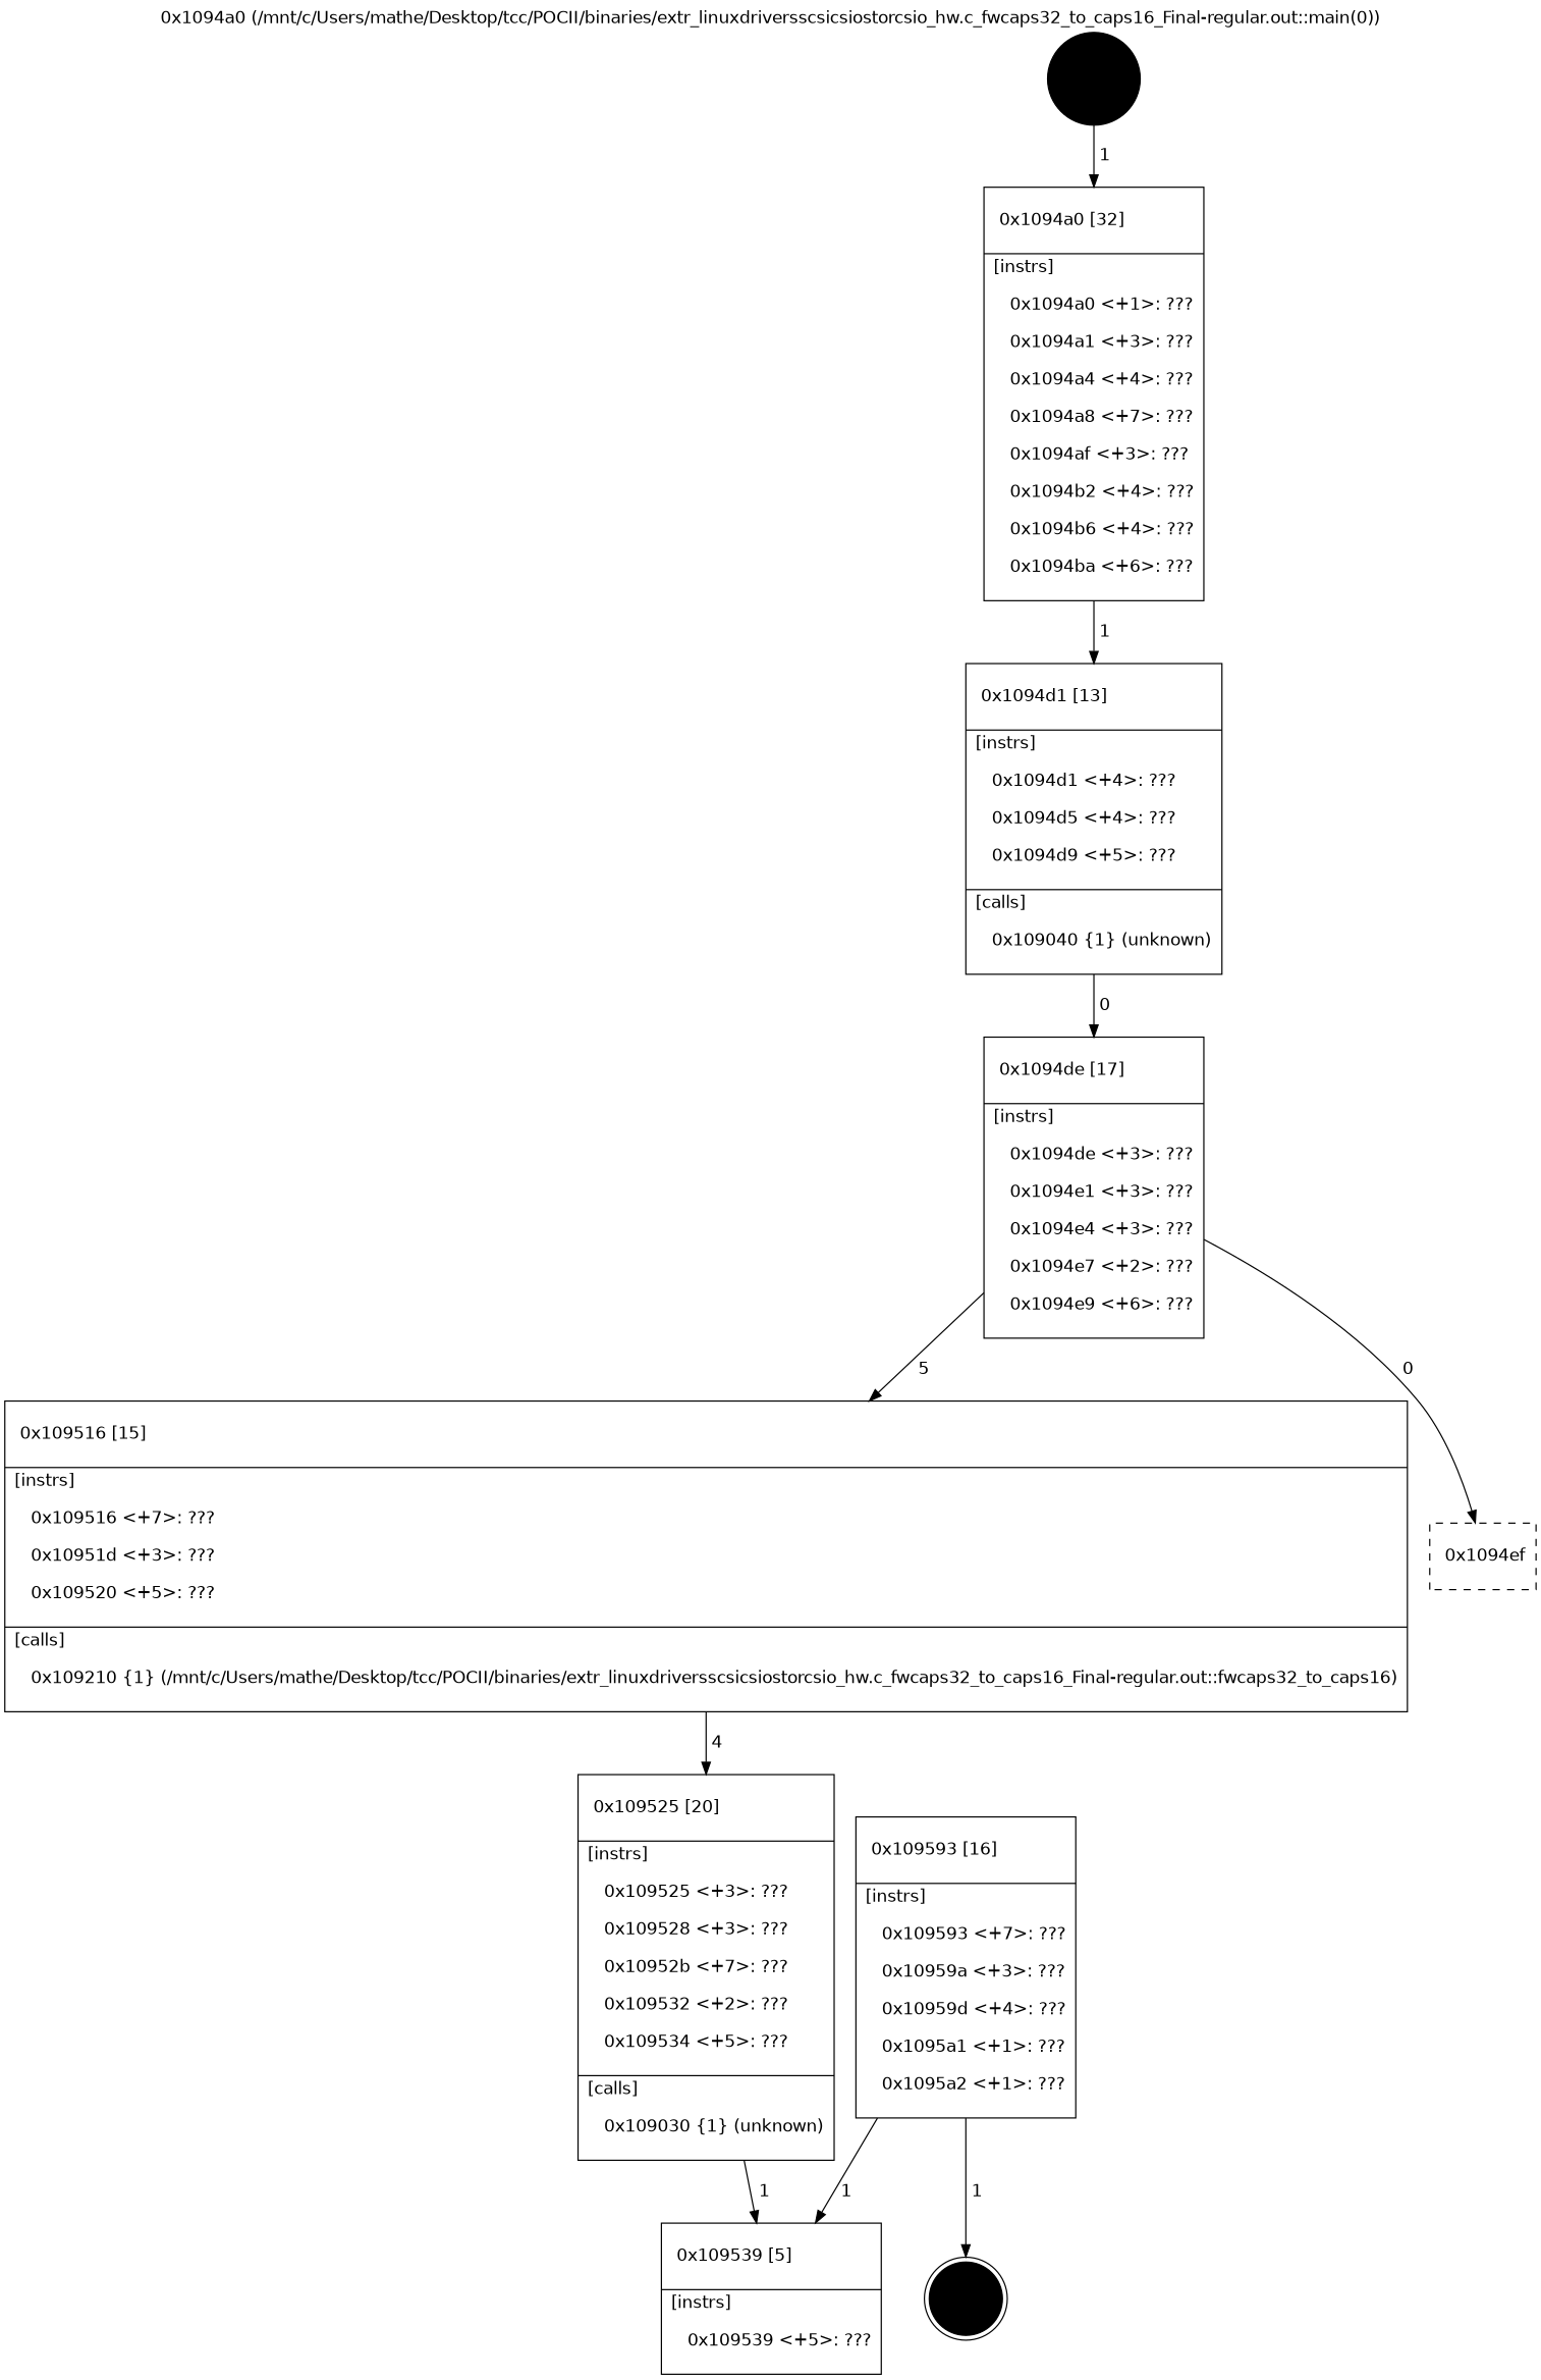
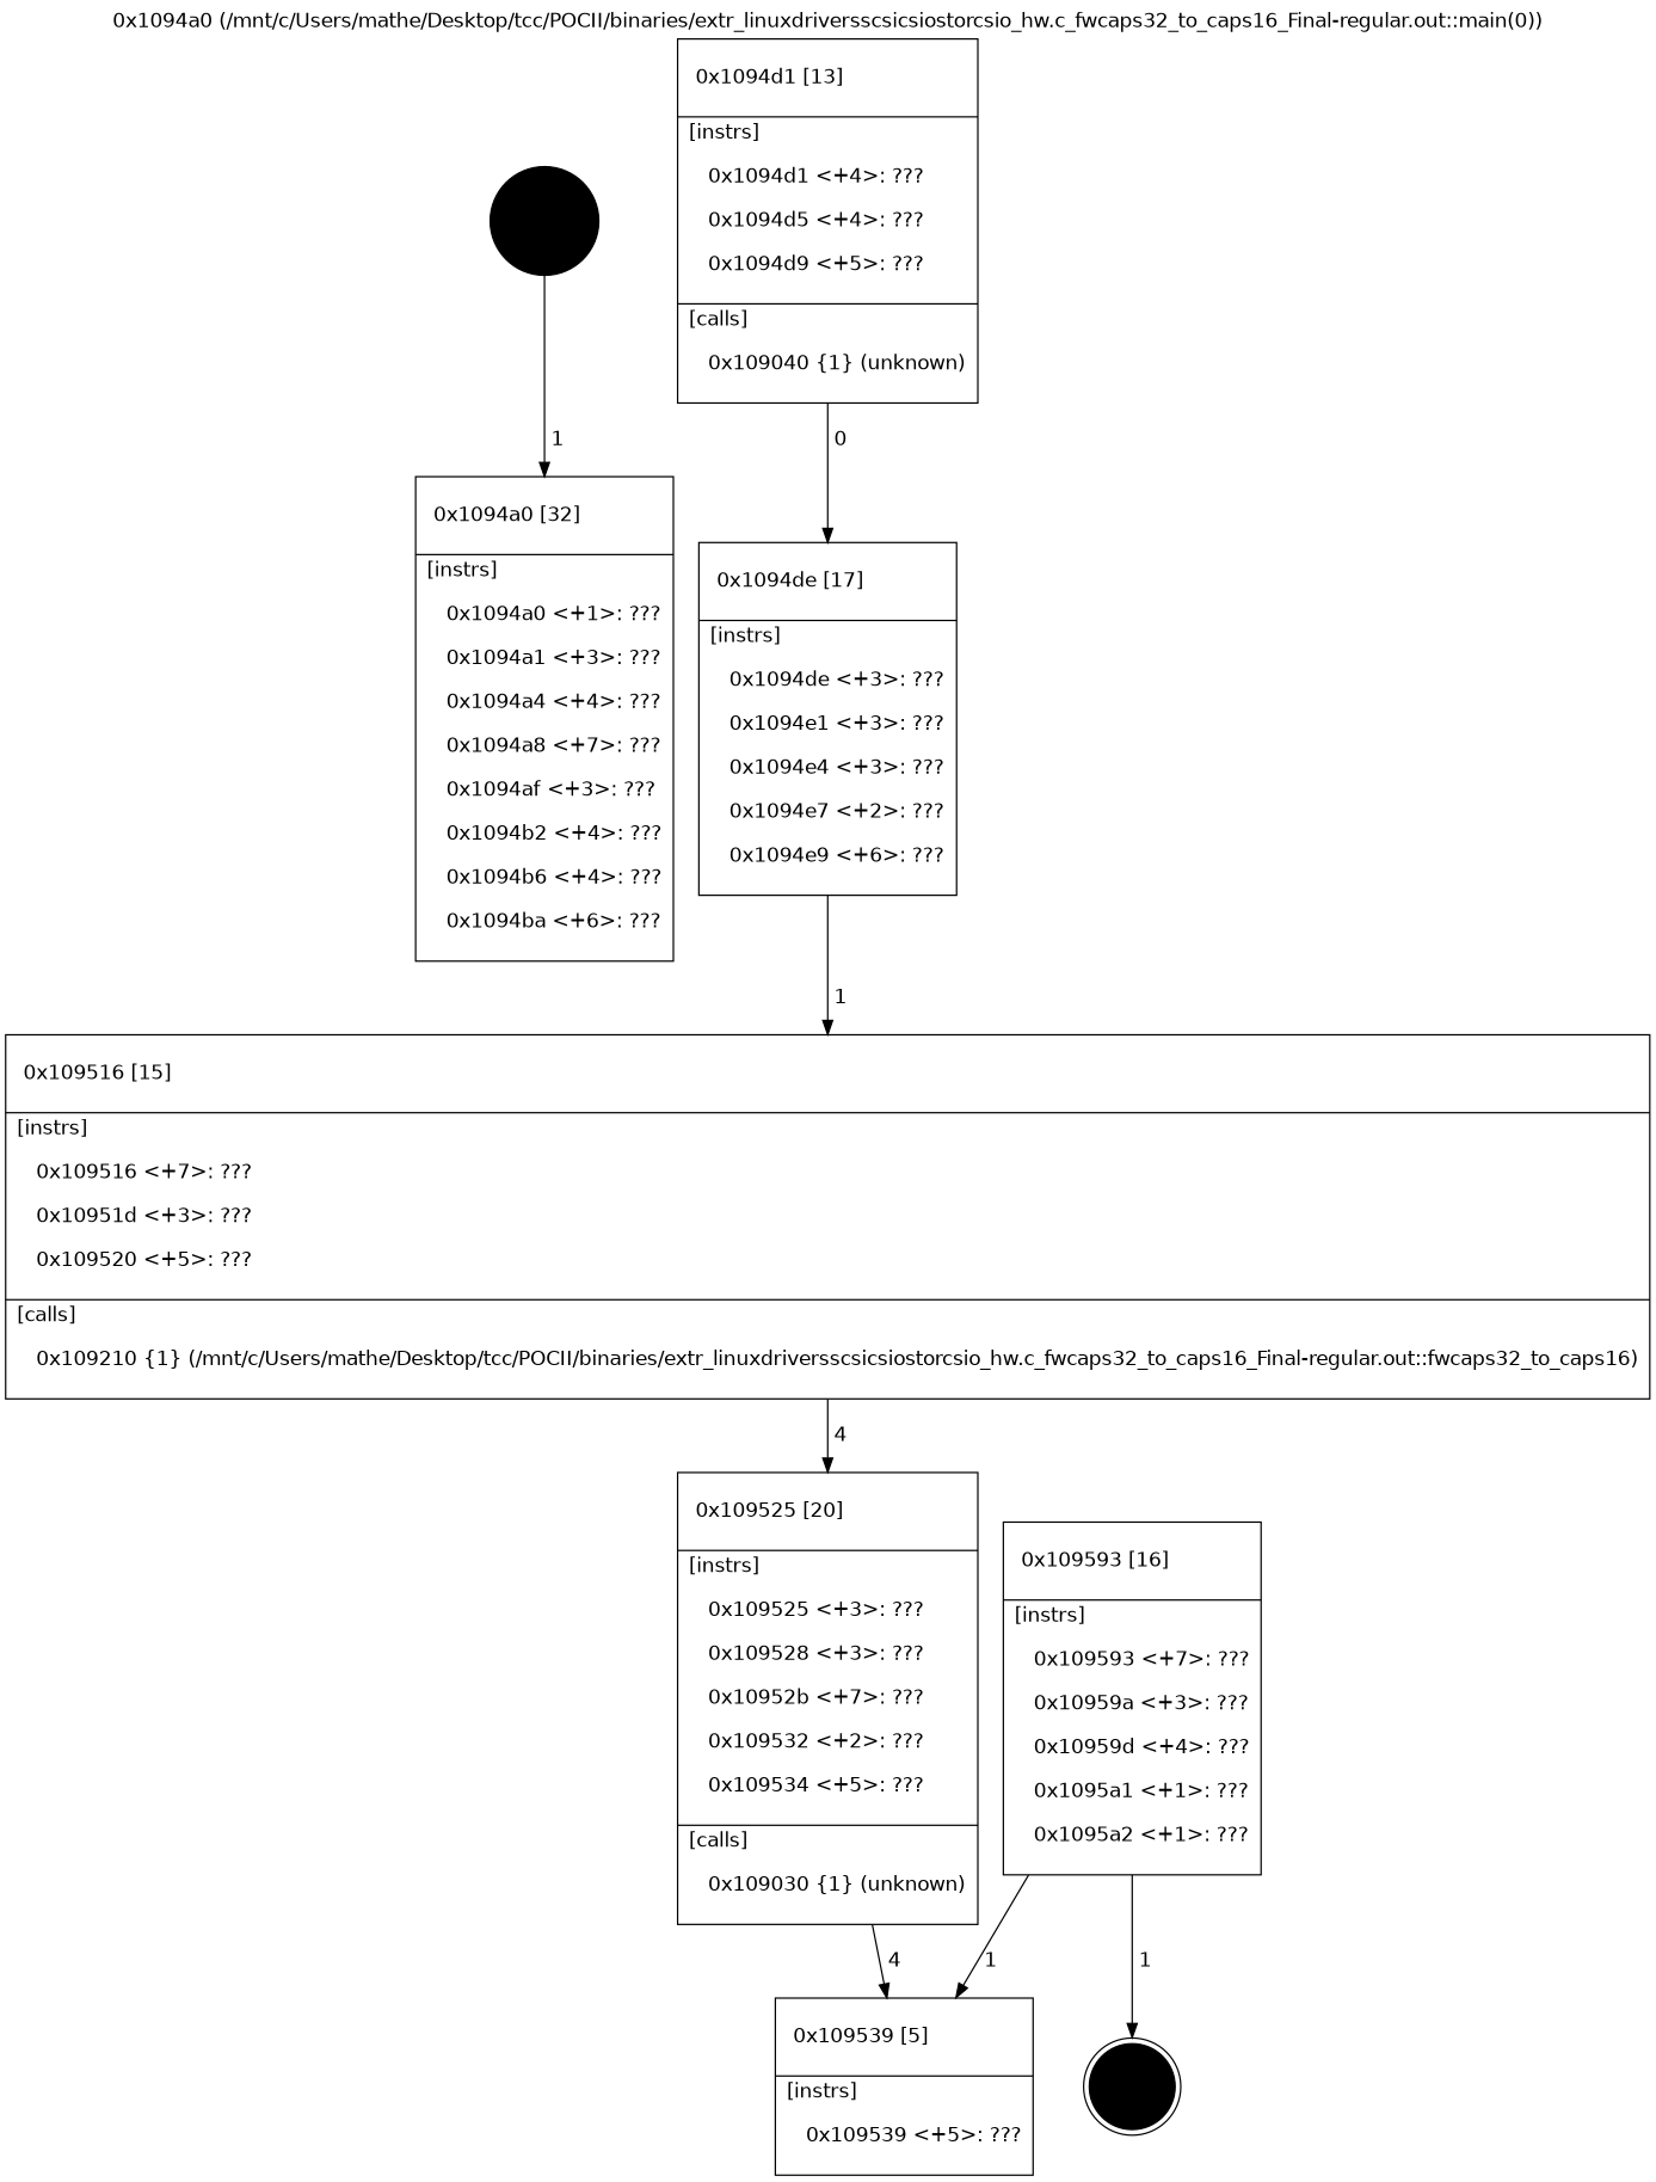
  digraph {
    fontname="DejaVu Sans"
    label="0x1094a0 (/mnt/c/Users/mathe/Desktop/tcc/POCII/binaries/extr_linuxdriversscsicsiostorcsio_hw.c_fwcaps32_to_caps16_Final-regular.out::main(0))"
    labelloc=t
    node [fontname="DejaVu Sans" shape=record]
    edge [fontname="DejaVu Sans"]
    Entry [fillcolor=black height=0.3 shape=circle style=filled width=0.3]
    n2 [label="{\n     0x1094a0 [32]\l\n     | [instrs]\l\n     &nbsp;&nbsp;0x1094a0 \<+1\>: ???\l\n     &nbsp;&nbsp;0x1094a1 \<+3\>: ???\l\n     &nbsp;&nbsp;0x1094a4 \<+4\>: ???\l\n     &nbsp;&nbsp;0x1094a8 \<+7\>: ???\l\n     &nbsp;&nbsp;0x1094af \<+3\>: ???\l\n     &nbsp;&nbsp;0x1094b2 \<+4\>: ???\l\n     &nbsp;&nbsp;0x1094b6 \<+4\>: ???\l\n     &nbsp;&nbsp;0x1094ba \<+6\>: ???\l\n  }"]
    n3 [label="{\n     0x1094d1 [13]\l\n     | [instrs]\l\n     &nbsp;&nbsp;0x1094d1 \<+4\>: ???\l\n     &nbsp;&nbsp;0x1094d5 \<+4\>: ???\l\n     &nbsp;&nbsp;0x1094d9 \<+5\>: ???\l\n     | [calls]\l\n     &nbsp;&nbsp;0x109040 \{1\} (unknown)\l\n  }"]
    n4 [label="{\n     0x1094de [17]\l\n     | [instrs]\l\n     &nbsp;&nbsp;0x1094de \<+3\>: ???\l\n     &nbsp;&nbsp;0x1094e1 \<+3\>: ???\l\n     &nbsp;&nbsp;0x1094e4 \<+3\>: ???\l\n     &nbsp;&nbsp;0x1094e7 \<+2\>: ???\l\n     &nbsp;&nbsp;0x1094e9 \<+6\>: ???\l\n  }"]
    n5 [label="{\n     0x109516 [15]\l\n     | [instrs]\l\n     &nbsp;&nbsp;0x109516 \<+7\>: ???\l\n     &nbsp;&nbsp;0x10951d \<+3\>: ???\l\n     &nbsp;&nbsp;0x109520 \<+5\>: ???\l\n     | [calls]\l\n     &nbsp;&nbsp;0x109210 \{1\} (/mnt/c/Users/mathe/Desktop/tcc/POCII/binaries/extr_linuxdriversscsicsiostorcsio_hw.c_fwcaps32_to_caps16_Final-regular.out::fwcaps32_to_caps16)\l\n  }"]
-   n6 [label="{\n     0x1094ef\l\n  }" style=dashed]
    n7 [label="{\n     0x109525 [20]\l\n     | [instrs]\l\n     &nbsp;&nbsp;0x109525 \<+3\>: ???\l\n     &nbsp;&nbsp;0x109528 \<+3\>: ???\l\n     &nbsp;&nbsp;0x10952b \<+7\>: ???\l\n     &nbsp;&nbsp;0x109532 \<+2\>: ???\l\n     &nbsp;&nbsp;0x109534 \<+5\>: ???\l\n     | [calls]\l\n     &nbsp;&nbsp;0x109030 \{1\} (unknown)\l\n  }"]
    n8 [label="{\n     0x109539 [5]\l\n     | [instrs]\l\n     &nbsp;&nbsp;0x109539 \<+5\>: ???\l\n  }"]
    n9 [label="{\n     0x109593 [16]\l\n     | [instrs]\l\n     &nbsp;&nbsp;0x109593 \<+7\>: ???\l\n     &nbsp;&nbsp;0x10959a \<+3\>: ???\l\n     &nbsp;&nbsp;0x10959d \<+4\>: ???\l\n     &nbsp;&nbsp;0x1095a1 \<+1\>: ???\l\n     &nbsp;&nbsp;0x1095a2 \<+1\>: ???\l\n  }"]
    Exit [fillcolor=black height=0.3 peripheries=2 shape=circle style=filled width=0.3]
    Entry -> n2 [label=" 1"]
-   n2 -> n3 [label=" 1"]
    n3 -> n4 [label=" 0"]
-   n4 -> n5 [label=" 5"]
-   n4 -> n6 [label=" 0"]
+   n4 -> n5 [label=" 1"]
    n5 -> n7 [label=" 4"]
-   n7 -> n8 [label=" 1"]
+   n7 -> n8 [label=" 4"]
    n9 -> n8 [label=" 1"]
    n9 -> Exit [label=" 1"]
  }
